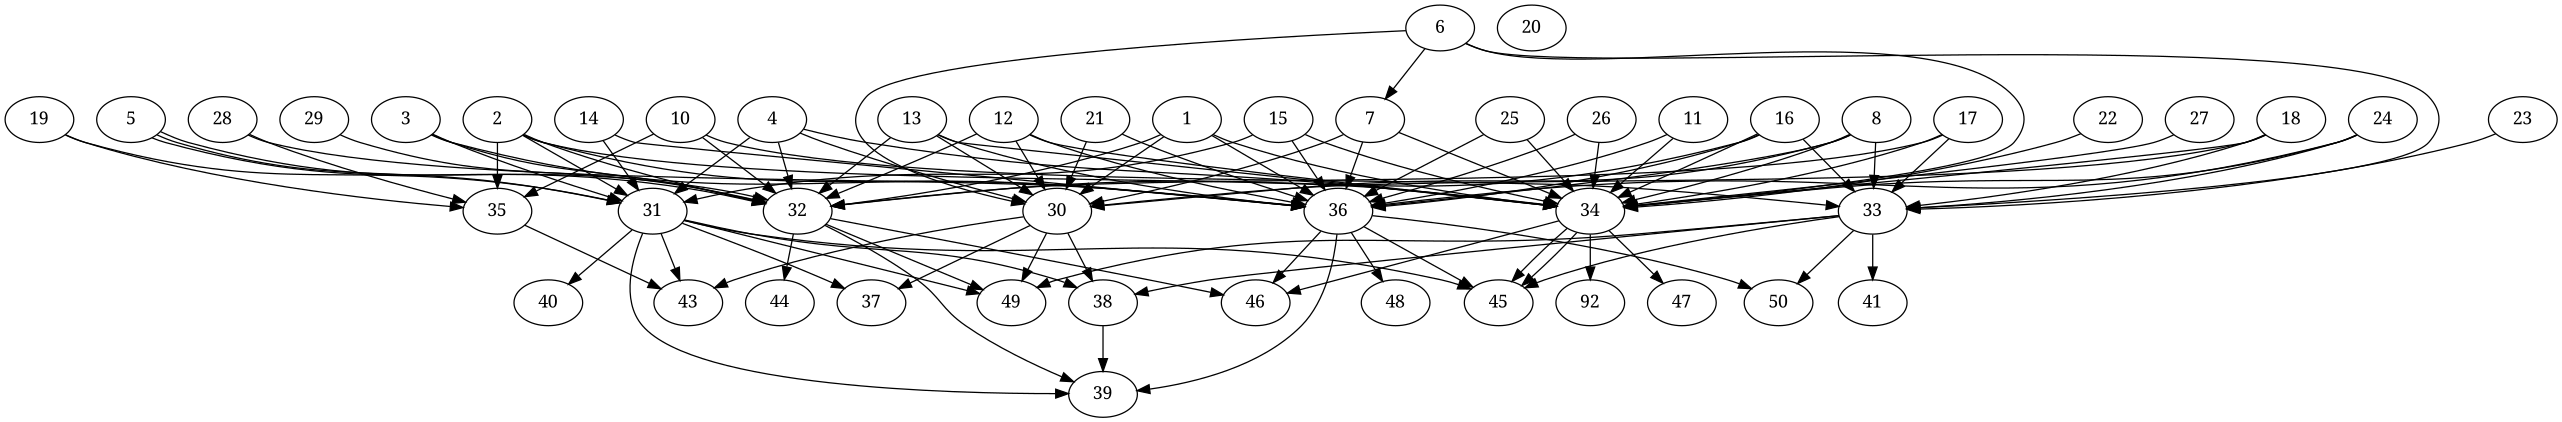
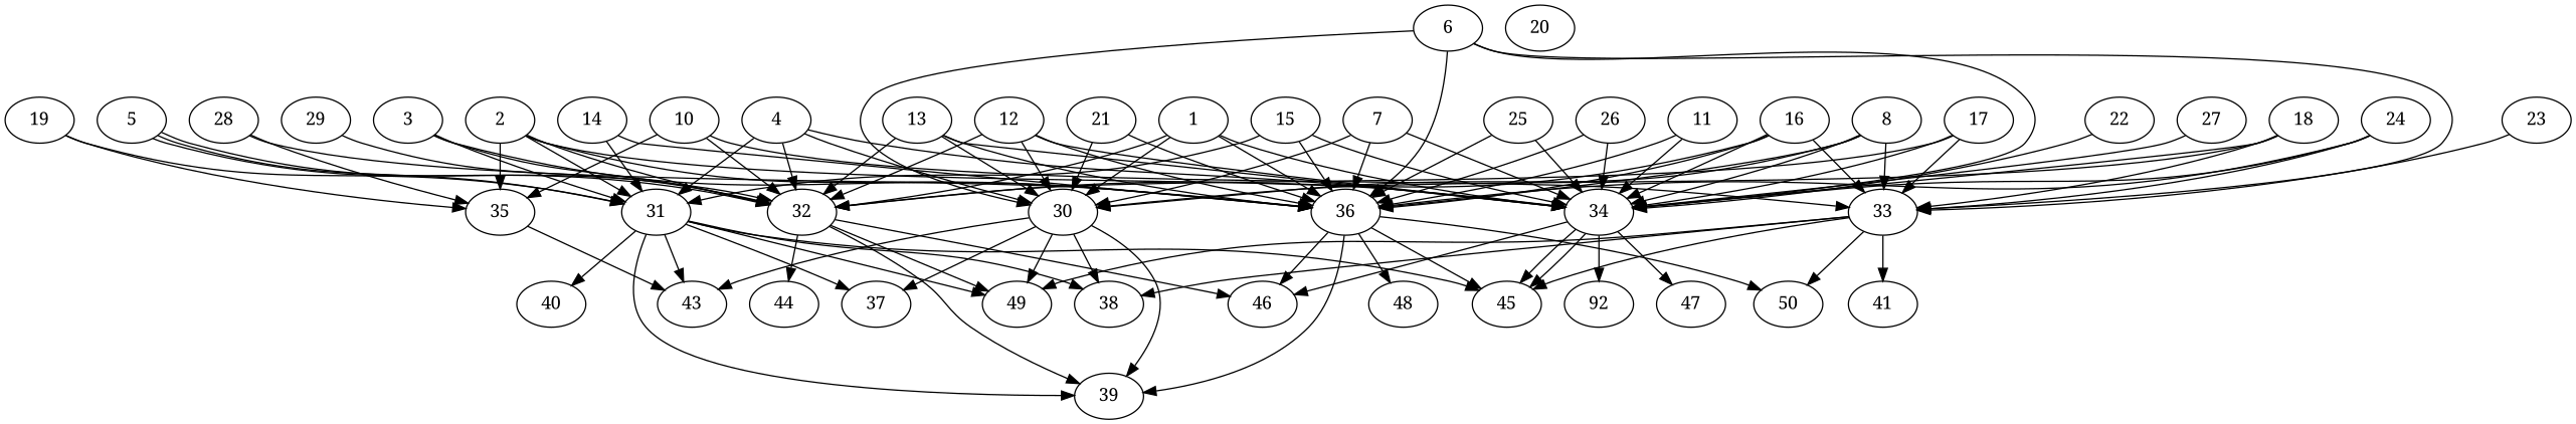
  digraph {
    fontname="Noto Serif"
    node [alpha=0.13 fontname="Noto Serif"]
    edge [fontname="Noto Serif"]
    1 [alpha=0.08 expect_size=2140443114174865920]
    30 [alpha=0.16 expect_size=4343794530475763712]
    32 [alpha=0.10 expect_size=7164052627988995072]
    34 [alpha=0.12 expect_size=205916242686520096]
    36 [expect_size=104047181763534913536]
    37 [alpha=0.05 expect_size=35948632763492480]
    38 [alpha=0.14 expect_size=312894059943531905024]
    39 [alpha=0.12 expect_size=152250393616174144]
    43 [alpha=0.08 expect_size=1602420092750532706304]
    49 [alpha=0.08 expect_size=1791658268635680768]
    44 [alpha=0.11 expect_size=39265524216132768]
    46 [alpha=0.08 expect_size=6334758585642413719552]
    45 [alpha=0.01 expect_size=2610283523331200000]
    n14 [alpha=0.07 expect_size=4859180347763458048000 label=92]
    47 [alpha=0.03 expect_size=105606968368225856]
    50 [alpha=0.15 expect_size=1862779462879205654528]
    48 [expect_size=904752240101102080]
    2 [alpha=0.16 expect_size=2508357725380733440]
    31 [alpha=0.04 expect_size=3929000272218554368000]
    35 [alpha=0.09 expect_size=27509966509726092]
    40 [alpha=0.05 expect_size=2500456408416256000000]
    3 [alpha=0.17 expect_size=116347041563244368]
    4 [alpha=0.07 expect_size=8046745115099506]
    5 [alpha=0.05 expect_size=55593665978477968]
    6 [alpha=0.16 expect_size=13761737532083535872000]
    33 [alpha=0.07 expect_size=4895258770244008960]
    41 [alpha=0.02 expect_size=1008521701896676864]
    7 [alpha=0.04 expect_size=41497131234776296]
    8 [alpha=0.10 expect_size=13795227425709578]
    10 [alpha=0.07 expect_size=4180043725029769216000]
    11 [alpha=0.01 expect_size=8281127637844273152]
    12 [expect_size=548047850731369280]
    13 [alpha=0.20 expect_size=3949550042461725]
    14 [alpha=0.11 expect_size=3494421092846637056]
    15 [alpha=0.10 expect_size=30898107908220460]
    16 [expect_size=399523240717777371136]
    17 [expect_size=13641838999403966]
    18 [alpha=0.08 expect_size=1938723209398720659456]
    19 [alpha=0.01 expect_size=68450842482660400]
    20 [expect_size=4271008352940158976]
    21 [alpha=0.19 expect_size=236799795863657248]
    22 [alpha=0.03 expect_size=90315109540347984]
    23 [alpha=0.01 expect_size=86198188950891040]
    24 [alpha=0.15 expect_size=5103236887283694592]
    25 [alpha=0.00 expect_size=47544570104352760]
    26 [alpha=0.06 expect_size=53618709440780472]
    27 [alpha=0.05 expect_size=7083911628209454080]
    28 [alpha=0.15 expect_size=22747501449139352]
    29 [alpha=0.07 expect_size=3500419441940812800]
    1 -> 30
    1 -> 32
    1 -> 34
    1 -> 36
    30 -> 37
    30 -> 38
-   38 -> 39
+   30 -> 39
    30 -> 43
    30 -> 49
    32 -> 39
    32 -> 49
    32 -> 44
    32 -> 46
    34 -> 46
    34 -> 45
    34 -> 45
    34 -> n14
    34 -> 47
    36 -> 39
    36 -> 46
    36 -> 45
    36 -> 50
    36 -> 48
    2 -> 32
    2 -> 34
    2 -> 36
    2 -> 31
    2 -> 35
    31 -> 37
    31 -> 38
    31 -> 39
    31 -> 43
    31 -> 49
    31 -> 45
    31 -> 40
    35 -> 43
    3 -> 32
    3 -> 36
    3 -> 31
    4 -> 30
    4 -> 32
    4 -> 34
    4 -> 31
    5 -> 32
    5 -> 32
    5 -> 31
    6 -> 30
    6 -> 34
-   6 -> 7
+   6 -> 36
    6 -> 33
    33 -> 38
    33 -> 49
    33 -> 45
    33 -> 50
    33 -> 41
    7 -> 30
    7 -> 34
    7 -> 36
    8 -> 30
    8 -> 34
    8 -> 36
    8 -> 33
    10 -> 32
    10 -> 35
    10 -> 33
    11 -> 34
    11 -> 36
    12 -> 30
    12 -> 32
    12 -> 34
    12 -> 36
    13 -> 30
    13 -> 32
    13 -> 34
    13 -> 36
    14 -> 36
    14 -> 31
    15 -> 34
    15 -> 36
    15 -> 31
    16 -> 32
    16 -> 34
    16 -> 36
    16 -> 33
    17 -> 32
    17 -> 34
    17 -> 33
    18 -> 30
    18 -> 34
    18 -> 33
    19 -> 31
    19 -> 35
    21 -> 30
    21 -> 36
    22 -> 34
    23 -> 33
    24 -> 34
    24 -> 36
    24 -> 33
    25 -> 34
    25 -> 36
    26 -> 34
    26 -> 36
    27 -> 34
    28 -> 36
    28 -> 35
    29 -> 32
  }
